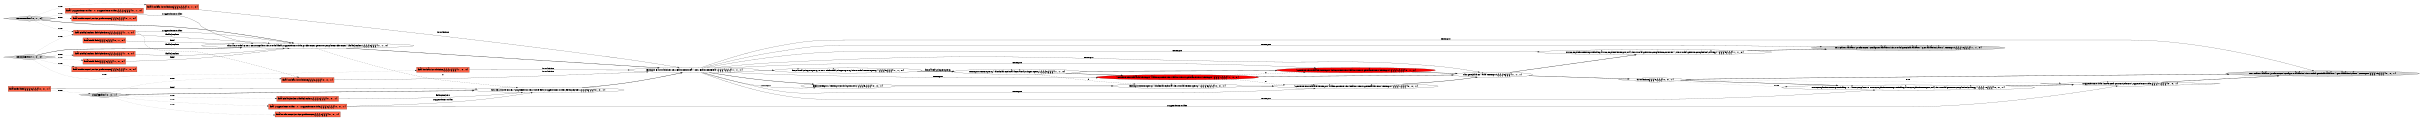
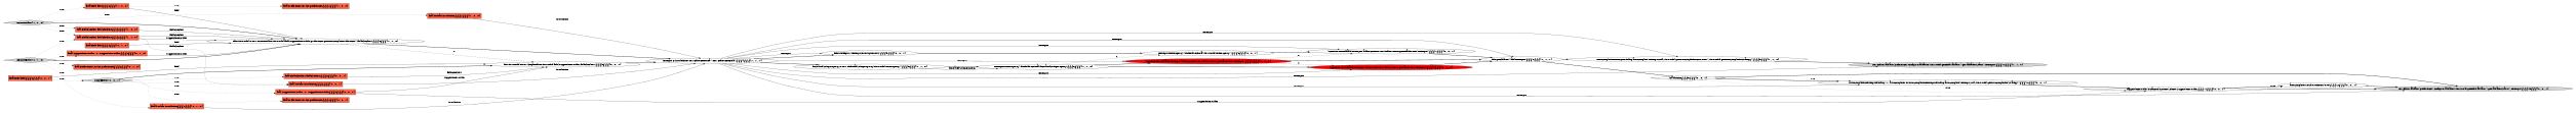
  digraph {
    rankdir=LR
    node [fillcolor=white shape=ellipse style=filled]
    edge [style=bold]
    n1 [label="textInput = isMultiLine? new EditorTextArea(): new EditorTextField()@@@4@@@['1', '1', '1']"]
    n2 [label="decoratedStringProperty = new UiThreadStringProperty(viewModel.textProperty())@@@5@@@['1', '1', '0']"]
    n3 [label="HBox.setHgrow(textInput,Priority.ALWAYS)@@@5@@@['0', '0', '1']"]
    n4 [label="this.getChildren().add(textInput)@@@8@@@['1', '1', '1']"]
    n5 [label="AutoCompletionTextInputBinding<?> autoCompleter = AutoCompletionTextInputBinding.autoComplete(textInput,null,viewModel.getAutoCompletionStrategy())@@@10@@@['0', '0', '1']"]
    n6 [fillcolor=red label="((ContextMenuAddable)textInput).addToContextMenu(EditorMenus.getNameMenu(textInput))@@@7@@@['1', '0', '0']"]
    n7 [fillcolor=lightgray label="new EditorValidator(preferences).configureValidation(viewModel.getFieldValidator().getValidationStatus(),textInput)@@@10@@@['1', '1', '0']"]
    n8 [label="((ContextMenuAddable)textInput).addToContextMenu(EditorMenus.getDefaultMenu(textInput))@@@7@@@['0', '0', '1']"]
    n9 [fillcolor=lightgray label="new EditorValidator(preferences).configureValidation(viewModel.getFieldValidator().getValidationStatus(),textInput)@@@15@@@['0', '0', '1']"]
    n10 [label="AutoCompletionTextInputBinding.autoComplete(textInput,null,viewModel.getAutoCompletionConverter(),viewModel.getAutoCompletionStrategy())@@@9@@@['1', '1', '0']"]
    n11 [fillcolor=red label="((ContextMenuAddable)textInput).initContextMenu(EditorMenus.getNameMenu(textInput))@@@7@@@['0', '1', '0']"]
    n12 [label="textInput.textProperty().bindBidirectional(decoratedStringProperty)@@@6@@@['1', '1', '0']"]
    n13 [label="textInput.textProperty().bindBidirectional(viewModel.textProperty())@@@6@@@['0', '0', '1']"]
    n14 [label="!isMultiLine@@@9@@@['0', '0', '1']" shape=diamond]
    n15 [label="suggestionProvider instanceof ContentSelectorSuggestionProvider@@@11@@@['0', '0', '1']" shape=diamond]
+   n16 [label="autoCompleter.setShowOnFocus(true)@@@12@@@['0', '0', '1']"]
    n17 [label="this.viewModel = new PersonsEditorViewModel(field,suggestionProvider,preferences.getAutoCompletePreferences(),fieldCheckers)@@@3@@@['1', '1', '0']"]
    n18 [label="this.viewModel = new SimpleEditorViewModel(field,suggestionProvider,fieldCheckers)@@@3@@@['0', '0', '1']"]
    n19 [fillcolor=tomato label="final SuggestionProvider<?> suggestionProvider@@@2@@@['0', '1', '0']" shape=box]
    n20 [fillcolor=tomato label="final boolean isMultiLine@@@2@@@['0', '1', '0']" shape=box]
    n21 [fillcolor=lightgray label="PersonsEditor['1', '0', '0']" shape=diamond]
    n22 [fillcolor=tomato label="final FieldCheckers fieldCheckers@@@2@@@['1', '1', '0']" shape=box]
    n23 [fillcolor=tomato label="final FieldCheckers fieldCheckers@@@2@@@['1', '0', '0']" shape=box]
    n24 [fillcolor=tomato label="final PreferencesService preferences@@@2@@@['1', '0', '0']" shape=box]
    n25 [fillcolor=tomato label="final boolean isMultiLine@@@2@@@['1', '0', '0']" shape=box]
    n26 [fillcolor=tomato label="final Field field@@@2@@@['1', '0', '0']" shape=box]
    n27 [fillcolor=tomato label="final boolean isMultiLine@@@2@@@['0', '0', '1']" shape=box]
    n28 [fillcolor=tomato label="final Field field@@@2@@@['0', '1', '0']" shape=box]
    n29 [fillcolor=tomato label="final PreferencesService preferences@@@2@@@['0', '1', '0']" shape=box]
    n30 [fillcolor=lightgray label="SimpleEditor['0', '0', '1']" shape=diamond]
    n31 [fillcolor=tomato label="final FieldCheckers fieldCheckers@@@2@@@['0', '0', '1']" shape=box]
    n32 [fillcolor=tomato label="final PreferencesService preferences@@@2@@@['0', '0', '1']" shape=box]
    n33 [fillcolor=tomato label="final SuggestionProvider<?> suggestionProvider@@@2@@@['0', '0', '1']" shape=box]
    n34 [fillcolor=tomato label="final Field field@@@2@@@['0', '0', '1']" shape=box]
    n35 [fillcolor=lightgray label="PersonsEditor['0', '1', '0']" shape=diamond]
    n1 -> n2
    n1 -> n3 [label=textInput style=solid]
    n1 -> n3
    n1 -> n4 [label=textInput style=solid]
    n1 -> n5 [label=textInput style=solid]
    n1 -> n6 [label=textInput style=solid]
    n1 -> n7 [label=textInput style=solid]
    n1 -> n8 [label=textInput style=solid]
    n1 -> n9 [label=textInput style=solid]
    n1 -> n10 [label=textInput style=solid]
    n1 -> n11 [label=textInput style=solid]
    n2 -> n12 [label=decoratedStringProperty style=solid]
    n2 -> n12
    n3 -> n13
    n4 -> n10
    n4 -> n14
    n5 -> n15
    n6 -> n4
    n6 -> n8 [label=0 style=dashed]
    n6 -> n11 [label=0 style=dashed]
    n8 -> n4
    n10 -> n7
    n11 -> n4
    n12 -> n6
    n12 -> n11
    n12 -> n13 [label=0 style=dashed]
    n13 -> n8
    n14 -> n5
    n14 -> n5 [label=true style=dotted]
    n14 -> n9
    n14 -> n15 [label=true style=dotted]
    n15 -> n9
+   n15 -> n16
+   n15 -> n16 [label=true style=dotted]
+   n16 -> n9
    n17 -> n1
    n17 -> n18 [label=0 style=dashed]
    n18 -> n1
    n19 -> n17 [label=suggestionProvider style=solid]
    n20 -> n1 [label=isMultiLine style=solid]
    n21 -> n17
    n21 -> n22 [label=true style=dotted]
    n21 -> n23 [label=true style=dotted]
-   n21 -> n24 [label=true style=dotted]
+   n26 -> n24 [label=true style=dotted]
    n21 -> n25 [label=true style=dotted]
    n21 -> n26 [label=true style=dotted]
    n22 -> n17 [label=fieldCheckers style=solid]
    n22 -> n17 [label=suggestionProvider style=solid]
    n22 -> n27 [label=fieldCheckers style=dashed]
    n23 -> n17 [label=fieldCheckers style=solid]
    n25 -> n1 [label=isMultiLine style=solid]
    n26 -> n17 [label=field style=solid]
    n27 -> n1 [label=isMultiLine style=solid]
    n28 -> n17 [label=field style=solid]
    n30 -> n18
    n30 -> n27 [label=true style=dotted]
    n30 -> n31 [label=true style=dotted]
    n30 -> n32 [label=true style=dotted]
    n30 -> n33 [label=true style=dotted]
    n31 -> n18 [label=fieldCheckers style=solid]
    n33 -> n15 [label=suggestionProvider style=solid]
    n33 -> n18 [label=suggestionProvider style=solid]
    n34 -> n18 [label=field style=solid]
    n34 -> n30 [label=true style=dotted]
    n35 -> n17
    n35 -> n19 [label=true style=dotted]
    n35 -> n20 [label=true style=dotted]
    n35 -> n22 [label=true style=dotted]
    n35 -> n29 [label=true style=dotted]
  }
